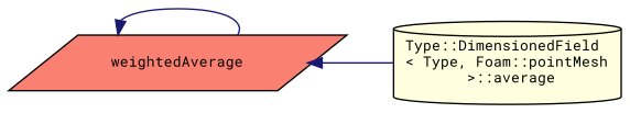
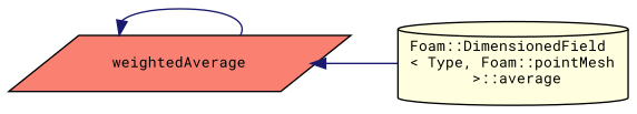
  digraph {
    rankdir=LR
    fontname="Roboto Mono"
    node [color=black fontname="Roboto Mono" fontsize=10 style=filled]
    edge [color=midnightblue dir=back fontname="Roboto Mono" fontsize=10 labelfontname=Helvetica labelfontsize=10 style=solid]
    n1 [fillcolor=salmon fontcolor=black height=0.2 label=weightedAverage shape=parallelogram width=0.4]
-   n2 [height=0.2 label="Type::DimensionedField\l\< Type, Foam::pointMesh\l \>::average" shape=cylinder width=0.4 fillcolor=lightyellow]
+   n2 [height=0.2 label="Foam::DimensionedField\l\< Type, Foam::pointMesh\l \>::average" shape=cylinder width=0.4 fillcolor=lightyellow]
    n1 -> n1
    n1 -> n2
  }
